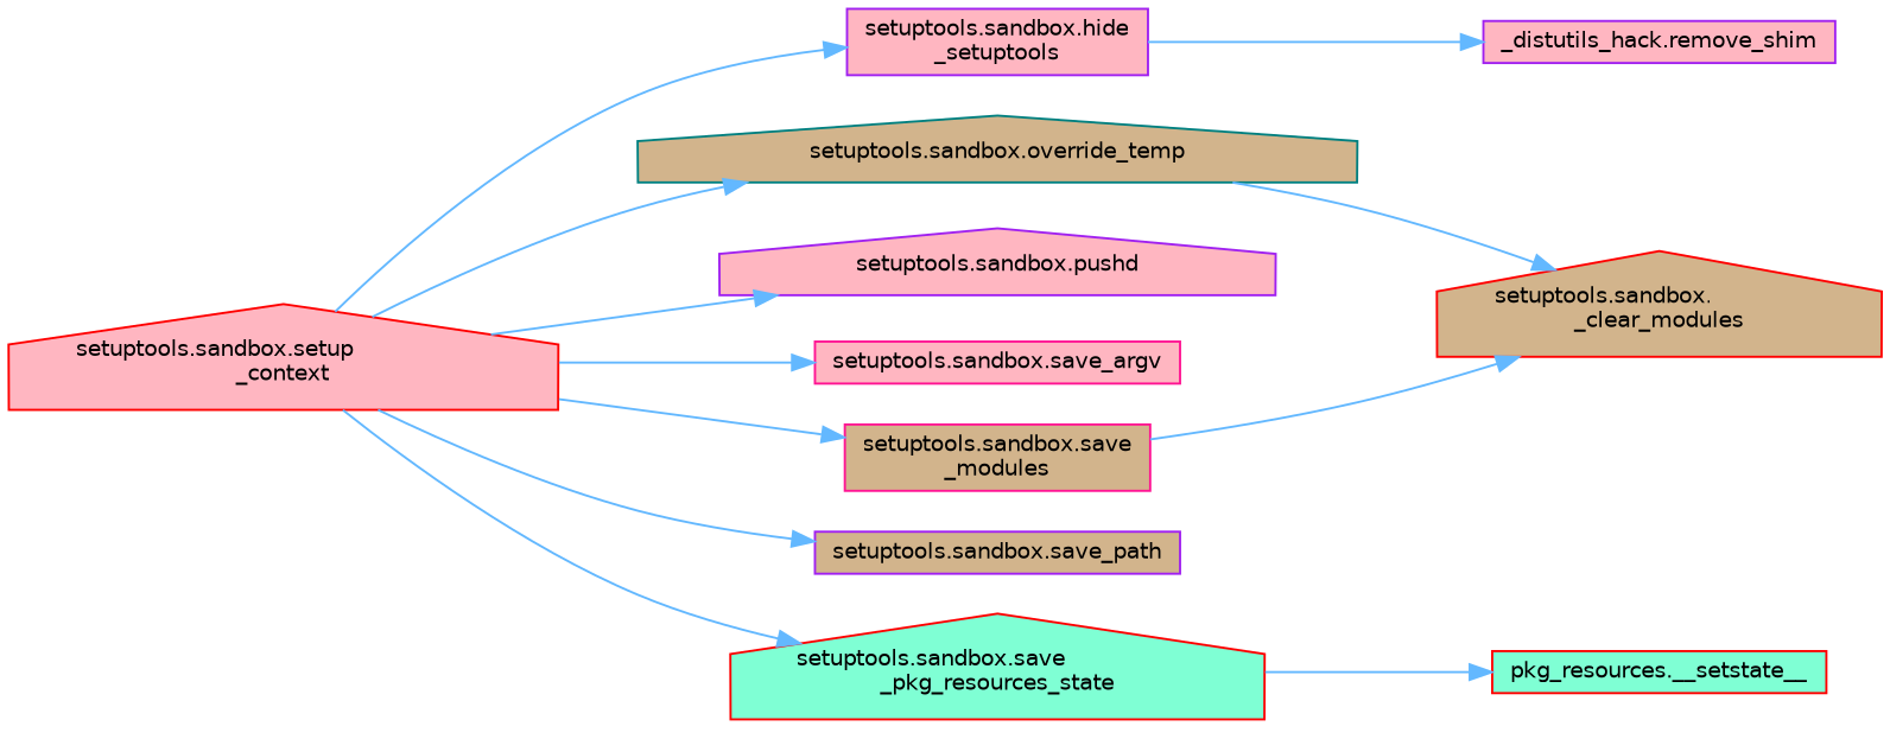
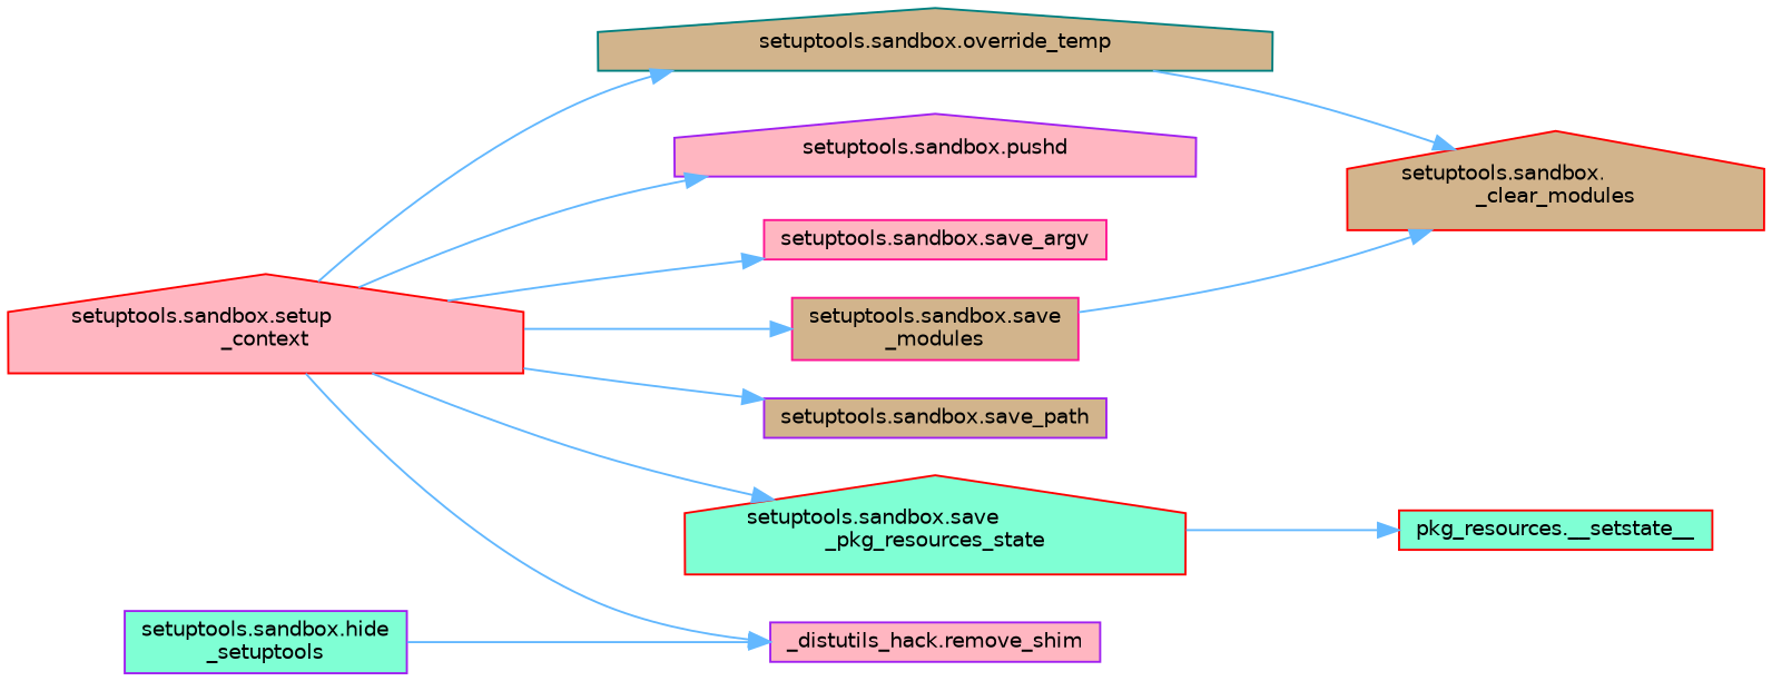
  digraph {
    rankdir=LR
    node [color=red fillcolor=lightpink fontname=Helvetica fontsize=10 shape=box style=filled]
    edge [color=steelblue1 fontname=Helvetica fontsize=10 labelfontname=Helvetica labelfontsize=10 style=solid]
    n1 [fontcolor=black height=0.2 label="setuptools.sandbox.setup\l_context" shape=house width=0.4]
-   n2 [color=purple height=0.2 label="setuptools.sandbox.hide\l_setuptools" width=0.4]
+   n2 [color=purple fillcolor=aquamarine height=0.2 label="setuptools.sandbox.hide\l_setuptools" width=0.4]
    n3 [color=teal fillcolor=tan height=0.2 label="setuptools.sandbox.override_temp" shape=house width=0.4]
    n4 [color=purple height=0.2 label="setuptools.sandbox.pushd" shape=house width=0.4]
    n5 [color=deeppink height=0.2 label="setuptools.sandbox.save_argv" width=0.4]
    n6 [color=deeppink fillcolor=tan height=0.2 label="setuptools.sandbox.save\l_modules" width=0.4]
    n7 [color=purple fillcolor=tan height=0.2 label="setuptools.sandbox.save_path" width=0.4]
    n8 [fillcolor=aquamarine height=0.2 label="setuptools.sandbox.save\l_pkg_resources_state" shape=house width=0.4]
    n9 [color=purple height=0.2 label="_distutils_hack.remove_shim" width=0.4]
    n10 [fillcolor=tan height=0.2 label="setuptools.sandbox.\l_clear_modules" shape=house width=0.4]
    n11 [fillcolor=aquamarine height=0.2 label="pkg_resources.__setstate__" width=0.4]
-   n1 -> n2
+   n1 -> n9
    n1 -> n3
    n1 -> n4
    n1 -> n5
    n1 -> n6
    n1 -> n7
    n1 -> n8
    n2 -> n9
    n3 -> n10
    n6 -> n10
    n8 -> n11
  }
